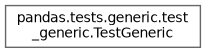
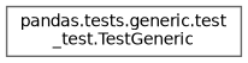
  digraph {
    rankdir=LR
-   n1 [color=grey40 fillcolor=white fontname=Helvetica fontsize=10 height=0.2 label="pandas.tests.generic.test\l_generic.TestGeneric" shape=box style=filled width=0.4]
+   n1 [color=grey40 fillcolor=white fontname=Helvetica fontsize=10 height=0.2 label="pandas.tests.generic.test\l_test.TestGeneric" shape=box style=filled width=0.4]
  }
